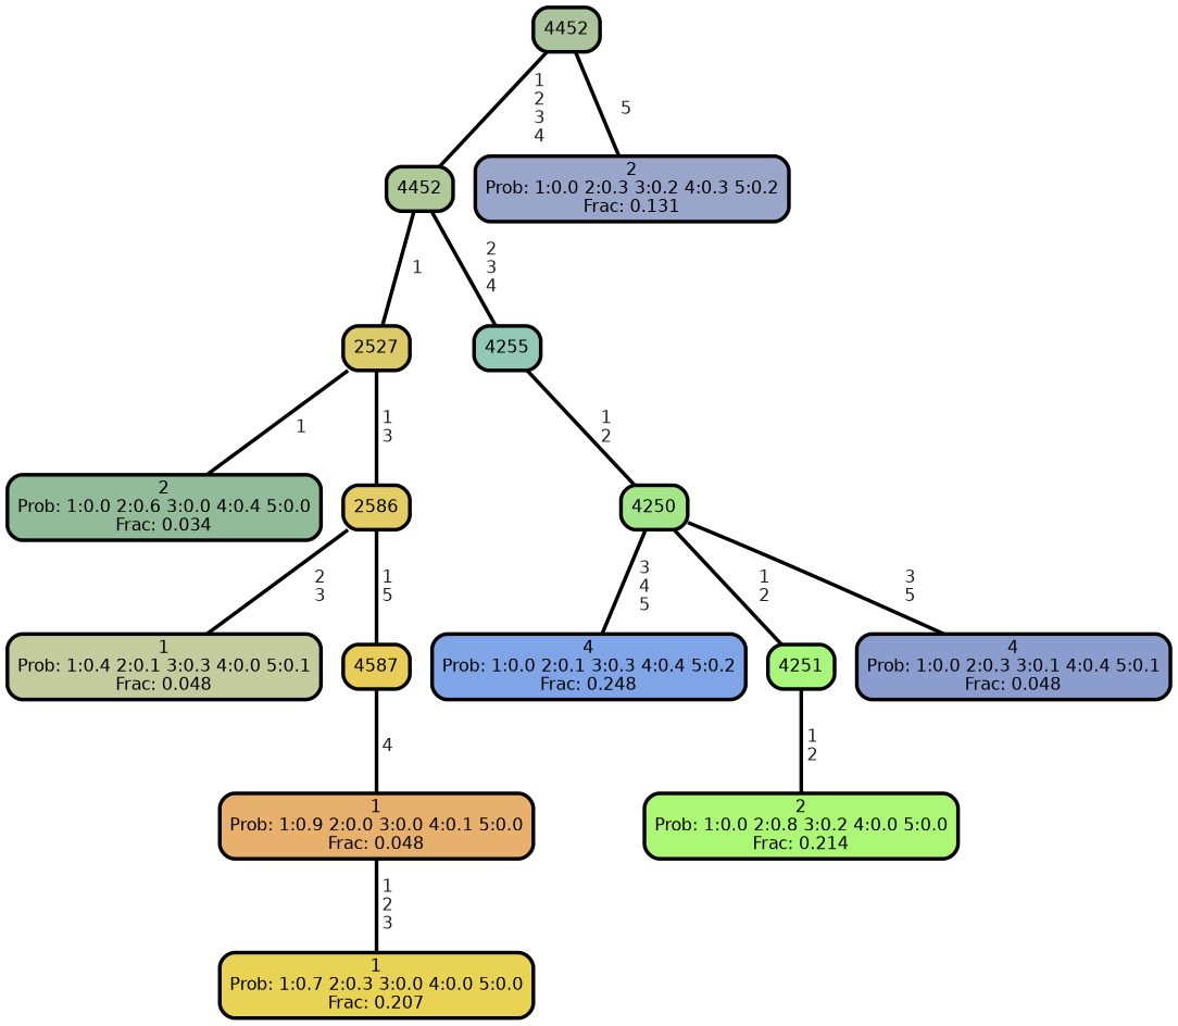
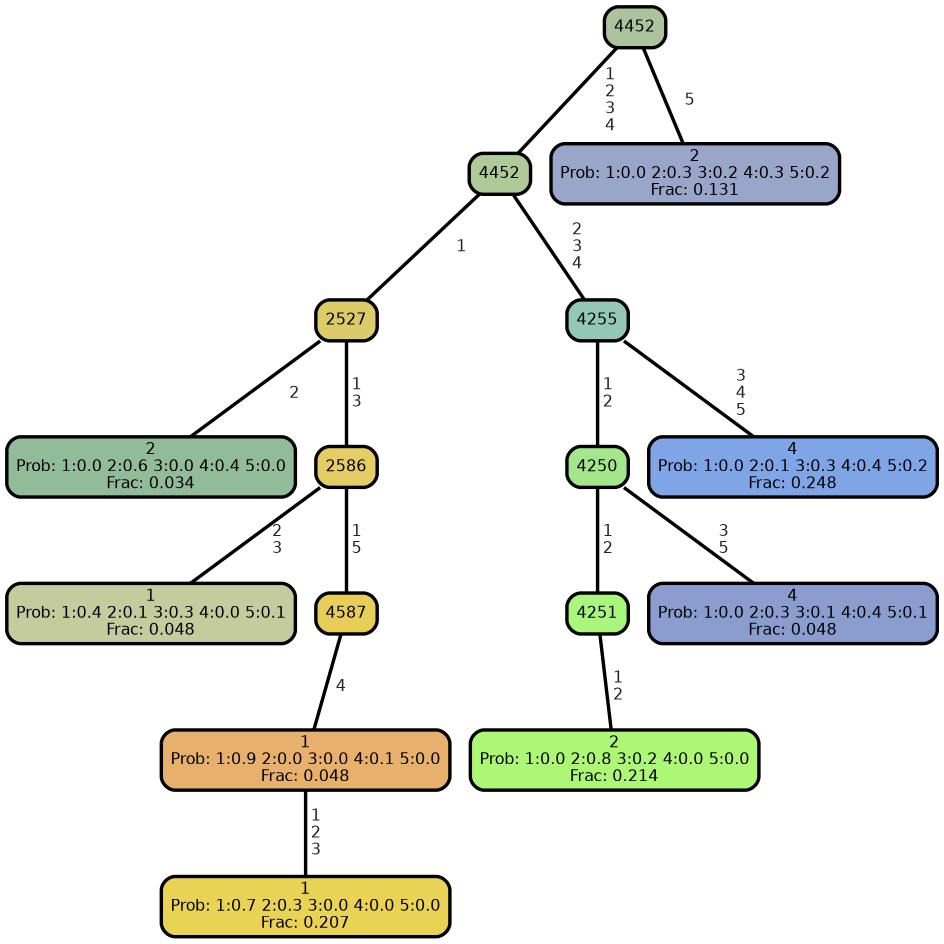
  graph {
    ranksep="0 equally"
    splines=straight
    node [color=black fontcolor=black fontname=helvetica penwidth=3 shape=box style="filled, rounded"]
    edge [color=black fontcolor=grey14 fontname=helvetica fontweight=bold penwidth=3]
    n1 [fillcolor="#92bb99" label="2\nProb: 1:0.0 2:0.6 3:0.0 4:0.4 5:0.0\nFrac: 0.034"]
    n2 [fillcolor="#dbcb69" label=2527]
    n3 [fillcolor="#e3cd64" label=2586]
    n4 [fillcolor="#c4cc9d" label="1\nProb: 1:0.4 2:0.1 3:0.3 4:0.0 5:0.1\nFrac: 0.048"]
    n5 [fillcolor="#e9cd59" label=4587]
    n6 [fillcolor="#e7b16d" label="1\nProb: 1:0.9 2:0.0 3:0.0 4:0.1 5:0.0\nFrac: 0.048"]
    n7 [fillcolor="#e9d355" label="1\nProb: 1:0.7 2:0.3 3:0.0 4:0.0 5:0.0\nFrac: 0.207"]
    n8 [fillcolor="#afc998" label=4452]
    n9 [fillcolor="#93c8b6" label=4255]
    n10 [fillcolor="#a4e78a" label=4250]
    n11 [fillcolor="#80a5e7" label="4\nProb: 1:0.0 2:0.1 3:0.3 4:0.4 5:0.2\nFrac: 0.248"]
    n12 [fillcolor="#acf775" label="2\nProb: 1:0.0 2:0.8 3:0.2 4:0.0 5:0.0\nFrac: 0.214"]
    n13 [fillcolor="#a9f67d" label=4251]
    n14 [fillcolor="#8b9dce" label="4\nProb: 1:0.0 2:0.3 3:0.1 4:0.4 5:0.1\nFrac: 0.048"]
    n15 [fillcolor="#acc49e" label=4452]
    n16 [fillcolor="#99a5c9" label="2\nProb: 1:0.0 2:0.3 3:0.2 4:0.3 5:0.2\nFrac: 0.131"]
    subgraph sub_1 {
      rank=same
    }
-   n2 -- n1 [label=" 1"]
+   n2 -- n1 [label=" 2"]
    n2 -- n3 [label=" 1\n 3"]
    n3 -- n4 [label=" 2\n 3"]
    n3 -- n5 [label=" 1\n 5"]
    n5 -- n6 [label=" 4"]
    n6 -- n7 [label=" 1\n 2\n 3"]
    n8 -- n2 [label=" 1"]
    n8 -- n9 [label=" 2\n 3\n 4"]
    n9 -- n10 [label=" 1\n 2"]
-   n10 -- n11 [label=" 3\n 4\n 5"]
+   n9 -- n11 [label=" 3\n 4\n 5"]
    n10 -- n13 [label=" 1\n 2"]
    n10 -- n14 [label=" 3\n 5"]
    n13 -- n12 [label=" 1\n 2"]
    n15 -- n8 [label=" 1\n 2\n 3\n 4"]
    n15 -- n16 [label=" 5"]
  }
